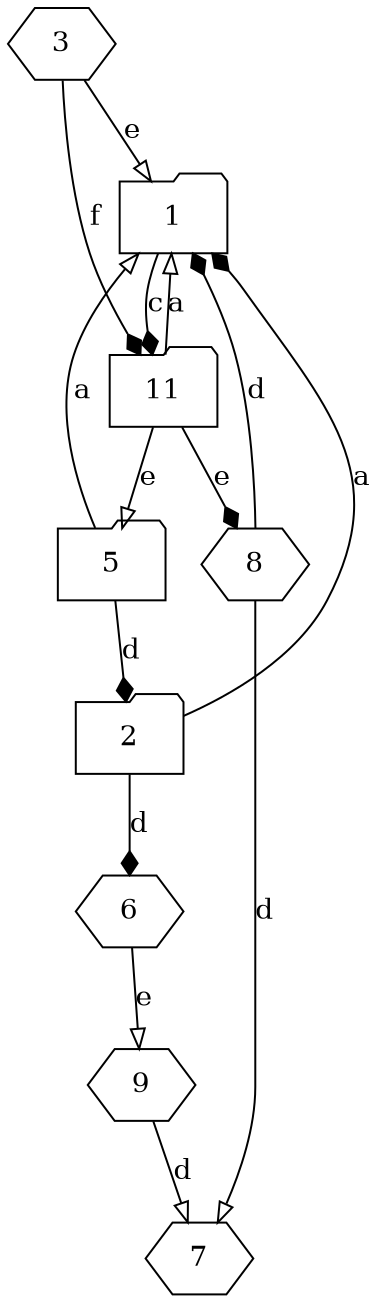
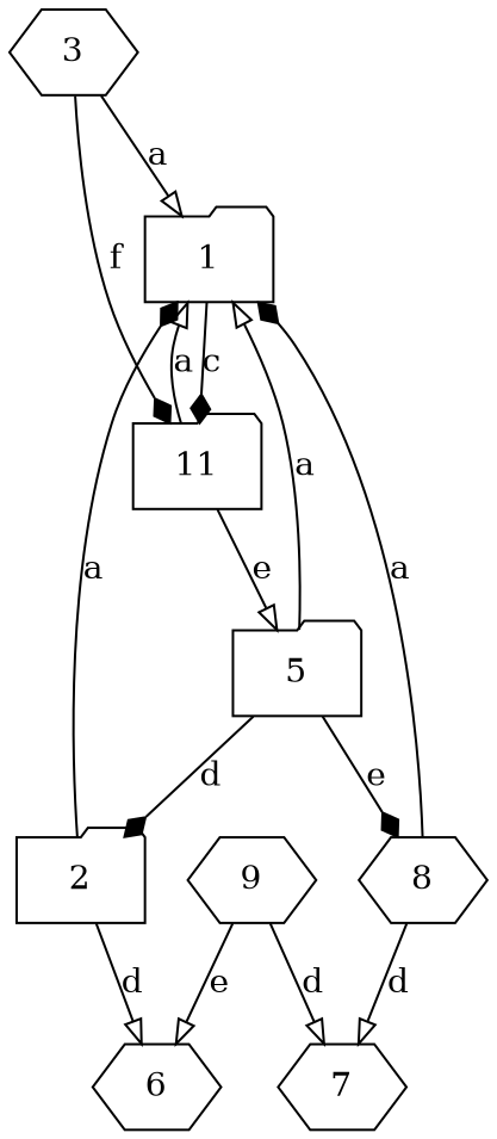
  strict digraph {
    node [shape=hexagon]
    edge [arrowhead=diamond]
    1 [shape=folder]
    11 [shape=folder]
    5 [shape=folder]
    2 [shape=folder]
    6
    9
    n7 [label=3]
    8
    7
    1 -> 11 [label=c]
    11 -> 1 [arrowhead=onormal label=a]
    11 -> 5 [arrowhead=onormal label=e]
    5 -> 1 [arrowhead=onormal label=a]
    5 -> 2 [label=d]
-   11 -> 8 [label=e]
+   5 -> 8 [label=e]
    2 -> 1 [label=a]
-   2 -> 6 [label=d]
-   6 -> 9 [arrowhead=onormal label=e]
+   2 -> 6 [arrowhead=onormal label=d]
+   9 -> 6 [arrowhead=onormal label=e]
    9 -> 7 [arrowhead=onormal label=d]
-   n7 -> 1 [arrowhead=onormal label=e]
+   n7 -> 1 [arrowhead=onormal label=a]
    n7 -> 11 [label=f]
-   8 -> 1 [label=d]
+   8 -> 1 [label=a]
    8 -> 7 [arrowhead=onormal label=d]
  }
